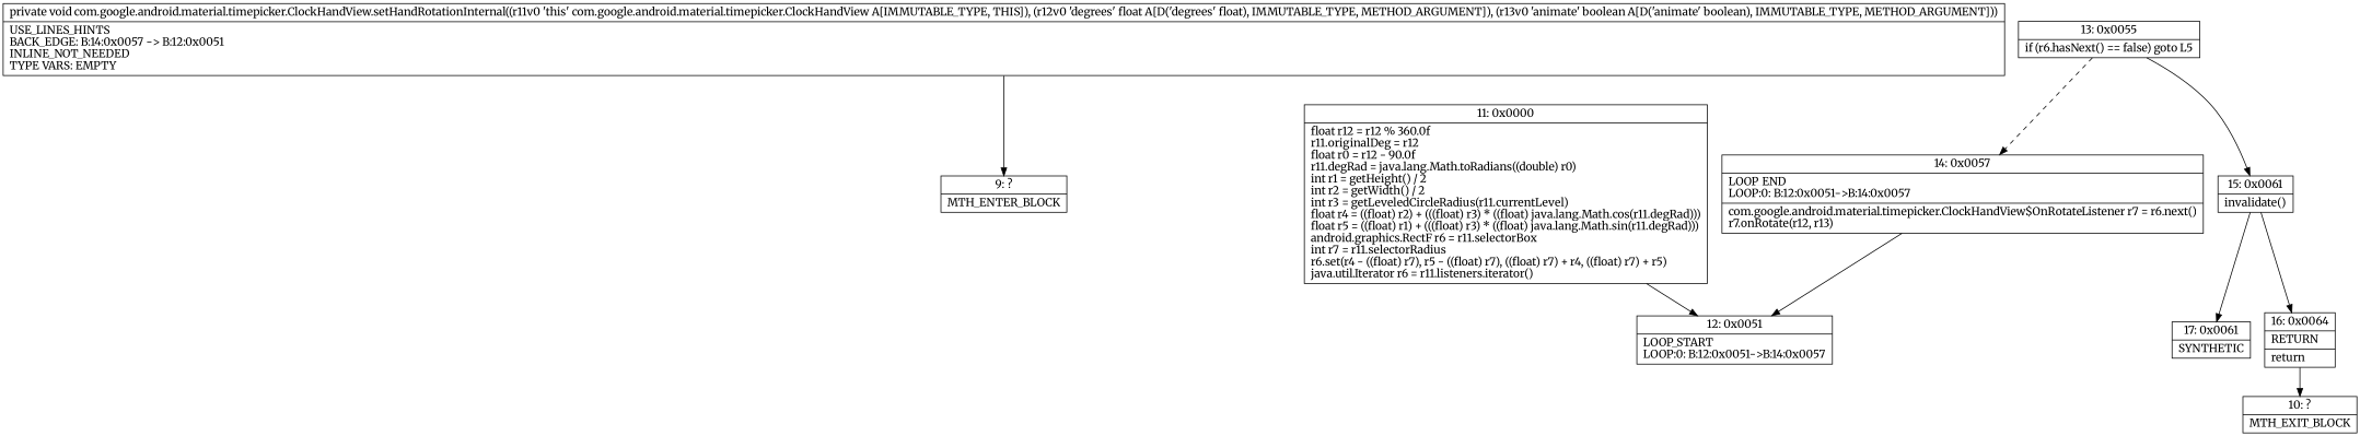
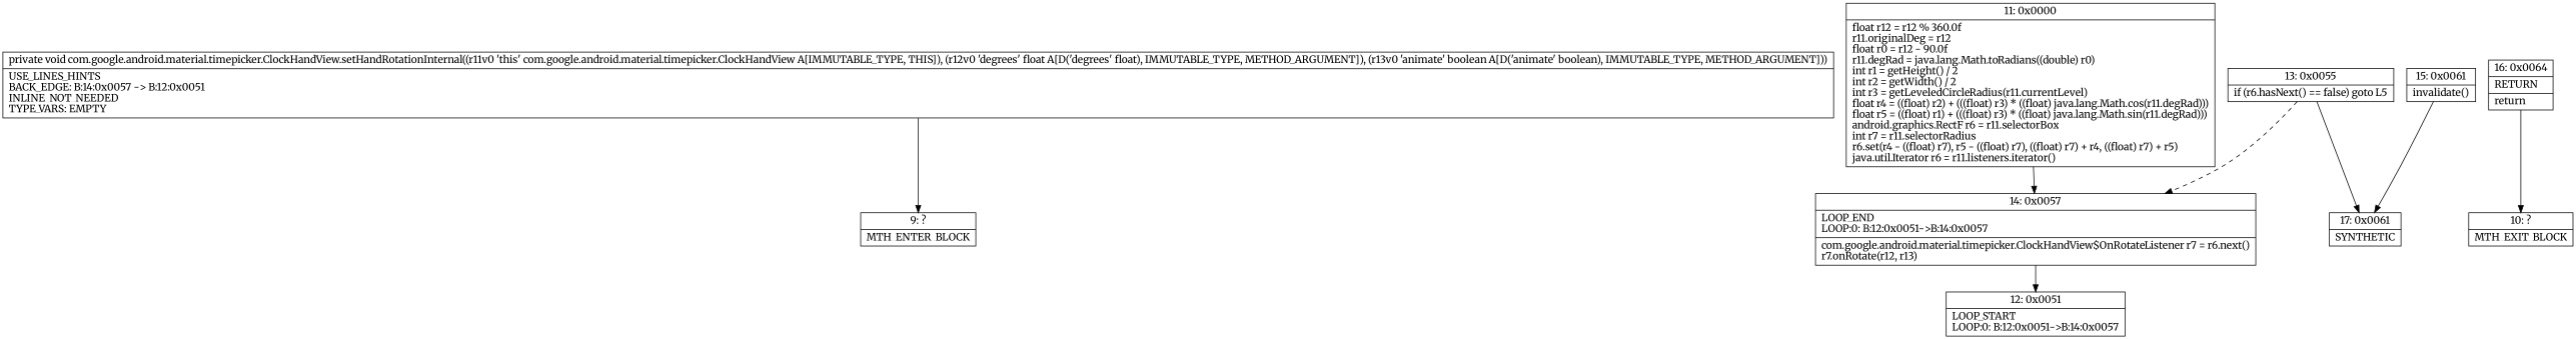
  digraph {
    fontname=Merriweather
    node [fontname=Merriweather shape=record]
    edge [fontname=Merriweather]
    n1 [label="{9\:\ ?|MTH_ENTER_BLOCK\l}"]
    n2 [label="{11\:\ 0x0000|float r12 = r12 % 360.0f\lr11.originalDeg = r12\lfloat r0 = r12 \- 90.0f\lr11.degRad = java.lang.Math.toRadians((double) r0)\lint r1 = getHeight() \/ 2\lint r2 = getWidth() \/ 2\lint r3 = getLeveledCircleRadius(r11.currentLevel)\lfloat r4 = ((float) r2) + (((float) r3) * ((float) java.lang.Math.cos(r11.degRad)))\lfloat r5 = ((float) r1) + (((float) r3) * ((float) java.lang.Math.sin(r11.degRad)))\landroid.graphics.RectF r6 = r11.selectorBox\lint r7 = r11.selectorRadius\lr6.set(r4 \- ((float) r7), r5 \- ((float) r7), ((float) r7) + r4, ((float) r7) + r5)\ljava.util.Iterator r6 = r11.listeners.iterator()\l}"]
    n3 [label="{12\:\ 0x0051|LOOP_START\lLOOP:0: B:12:0x0051\-\>B:14:0x0057\l}"]
    n4 [label="{13\:\ 0x0055|if (r6.hasNext() == false) goto L5\l}"]
    n5 [label="{14\:\ 0x0057|LOOP_END\lLOOP:0: B:12:0x0051\-\>B:14:0x0057\l|com.google.android.material.timepicker.ClockHandView$OnRotateListener r7 = r6.next()\lr7.onRotate(r12, r13)\l}"]
    n6 [label="{17\:\ 0x0061|SYNTHETIC\l}"]
    n7 [label="{15\:\ 0x0061|invalidate()\l}"]
    n8 [label="{16\:\ 0x0064|RETURN\l|return\l}"]
    n9 [label="{10\:\ ?|MTH_EXIT_BLOCK\l}"]
    n10 [label="{private void com.google.android.material.timepicker.ClockHandView.setHandRotationInternal((r11v0 'this' com.google.android.material.timepicker.ClockHandView A[IMMUTABLE_TYPE, THIS]), (r12v0 'degrees' float A[D('degrees' float), IMMUTABLE_TYPE, METHOD_ARGUMENT]), (r13v0 'animate' boolean A[D('animate' boolean), IMMUTABLE_TYPE, METHOD_ARGUMENT]))  | USE_LINES_HINTS\lBACK_EDGE: B:14:0x0057 \-\> B:12:0x0051\lINLINE_NOT_NEEDED\lTYPE_VARS: EMPTY\l}"]
-   n2 -> n3
+   n2 -> n5
    n4 -> n5 [style=dashed]
-   n4 -> n7
+   n4 -> n6
    n5 -> n3
    n7 -> n6
-   n7 -> n8
    n8 -> n9
    n10 -> n1
  }
